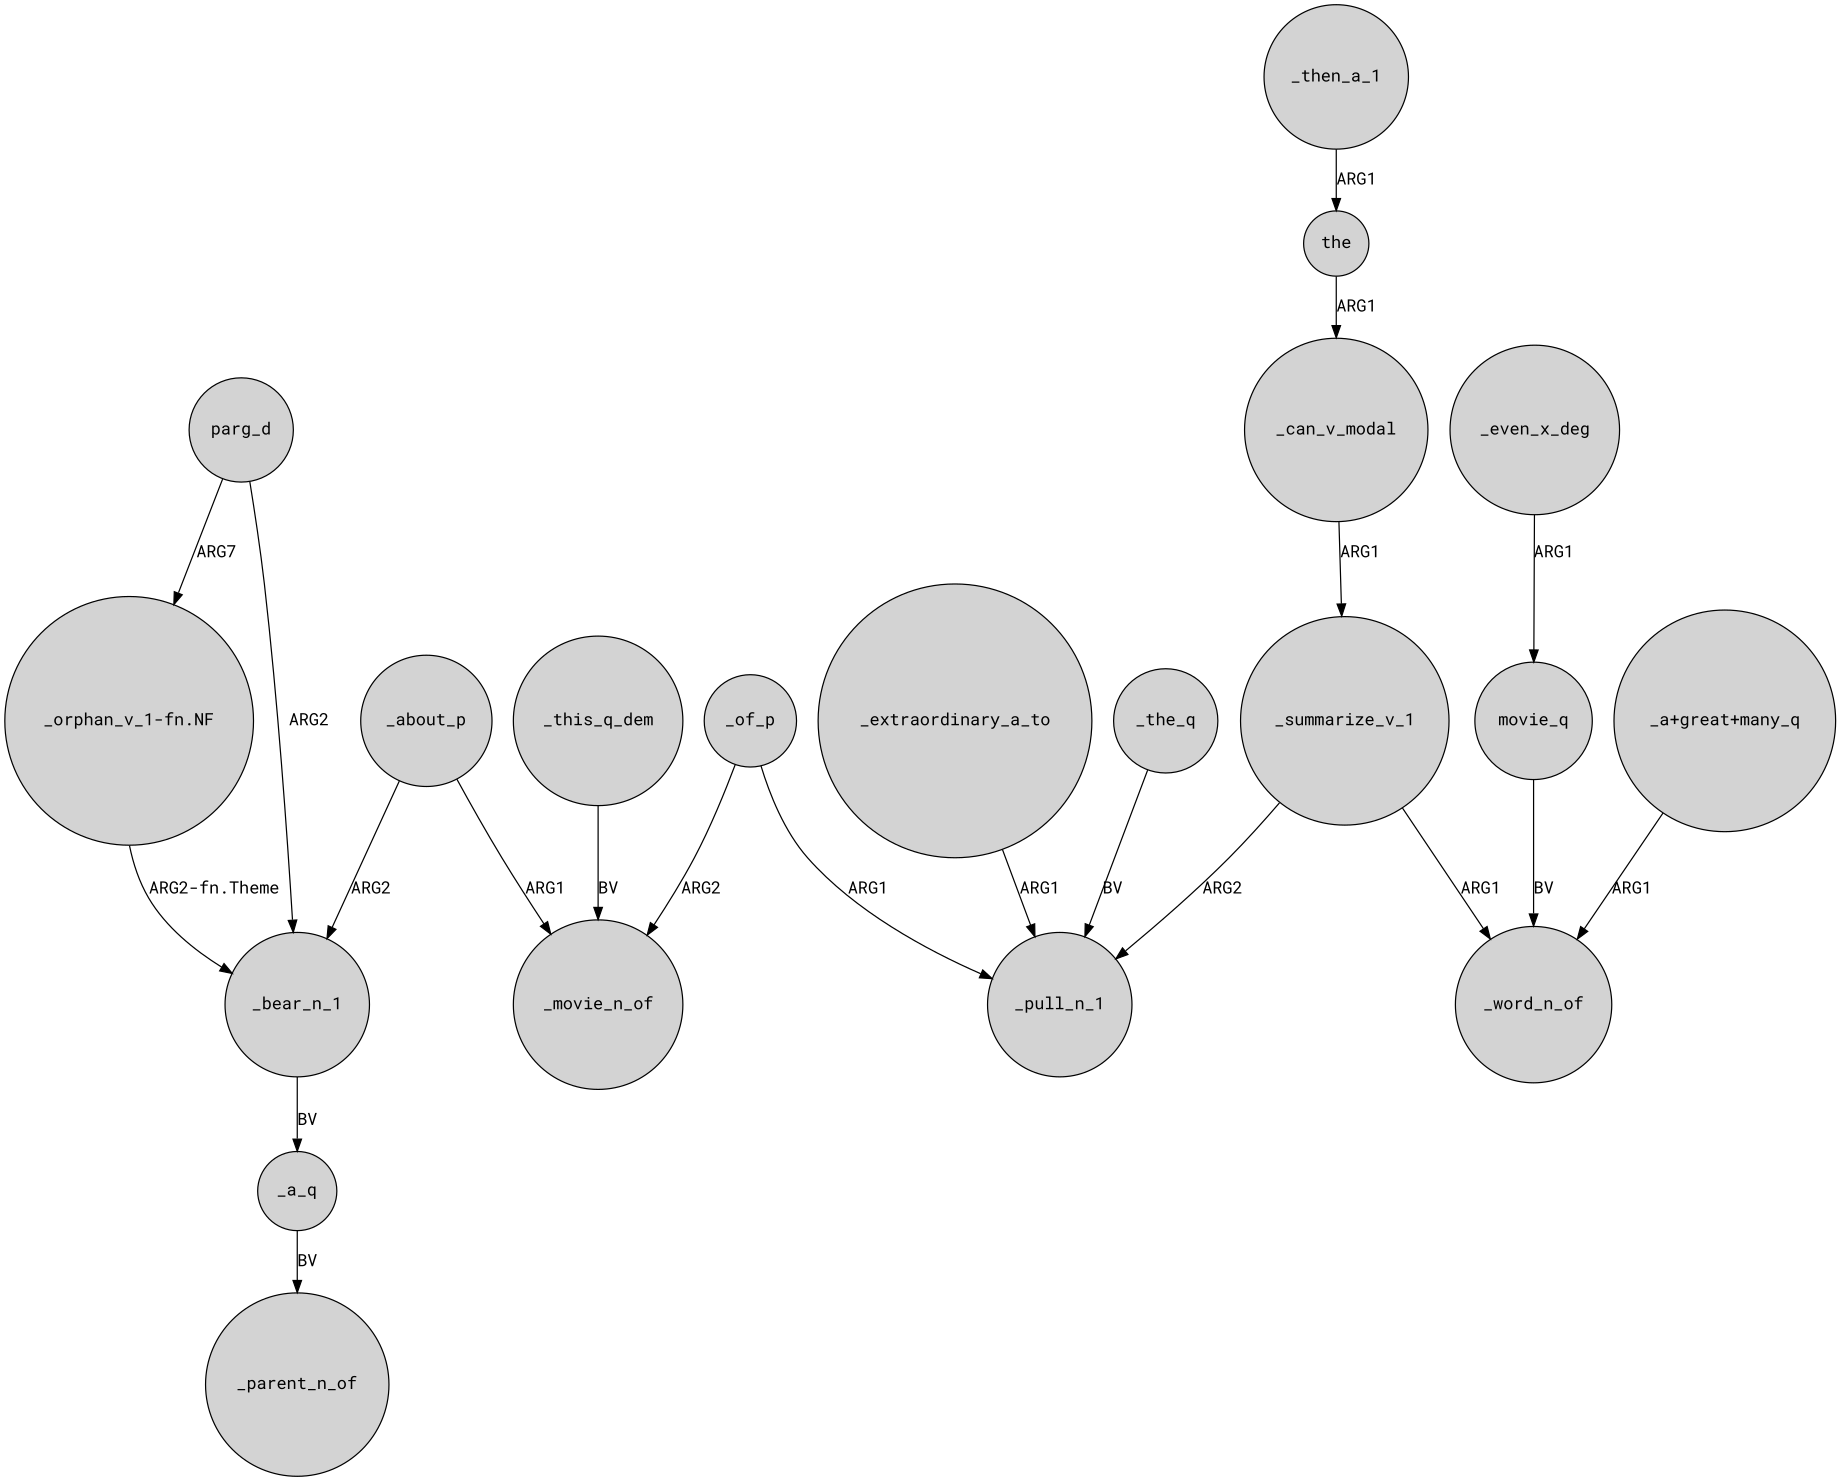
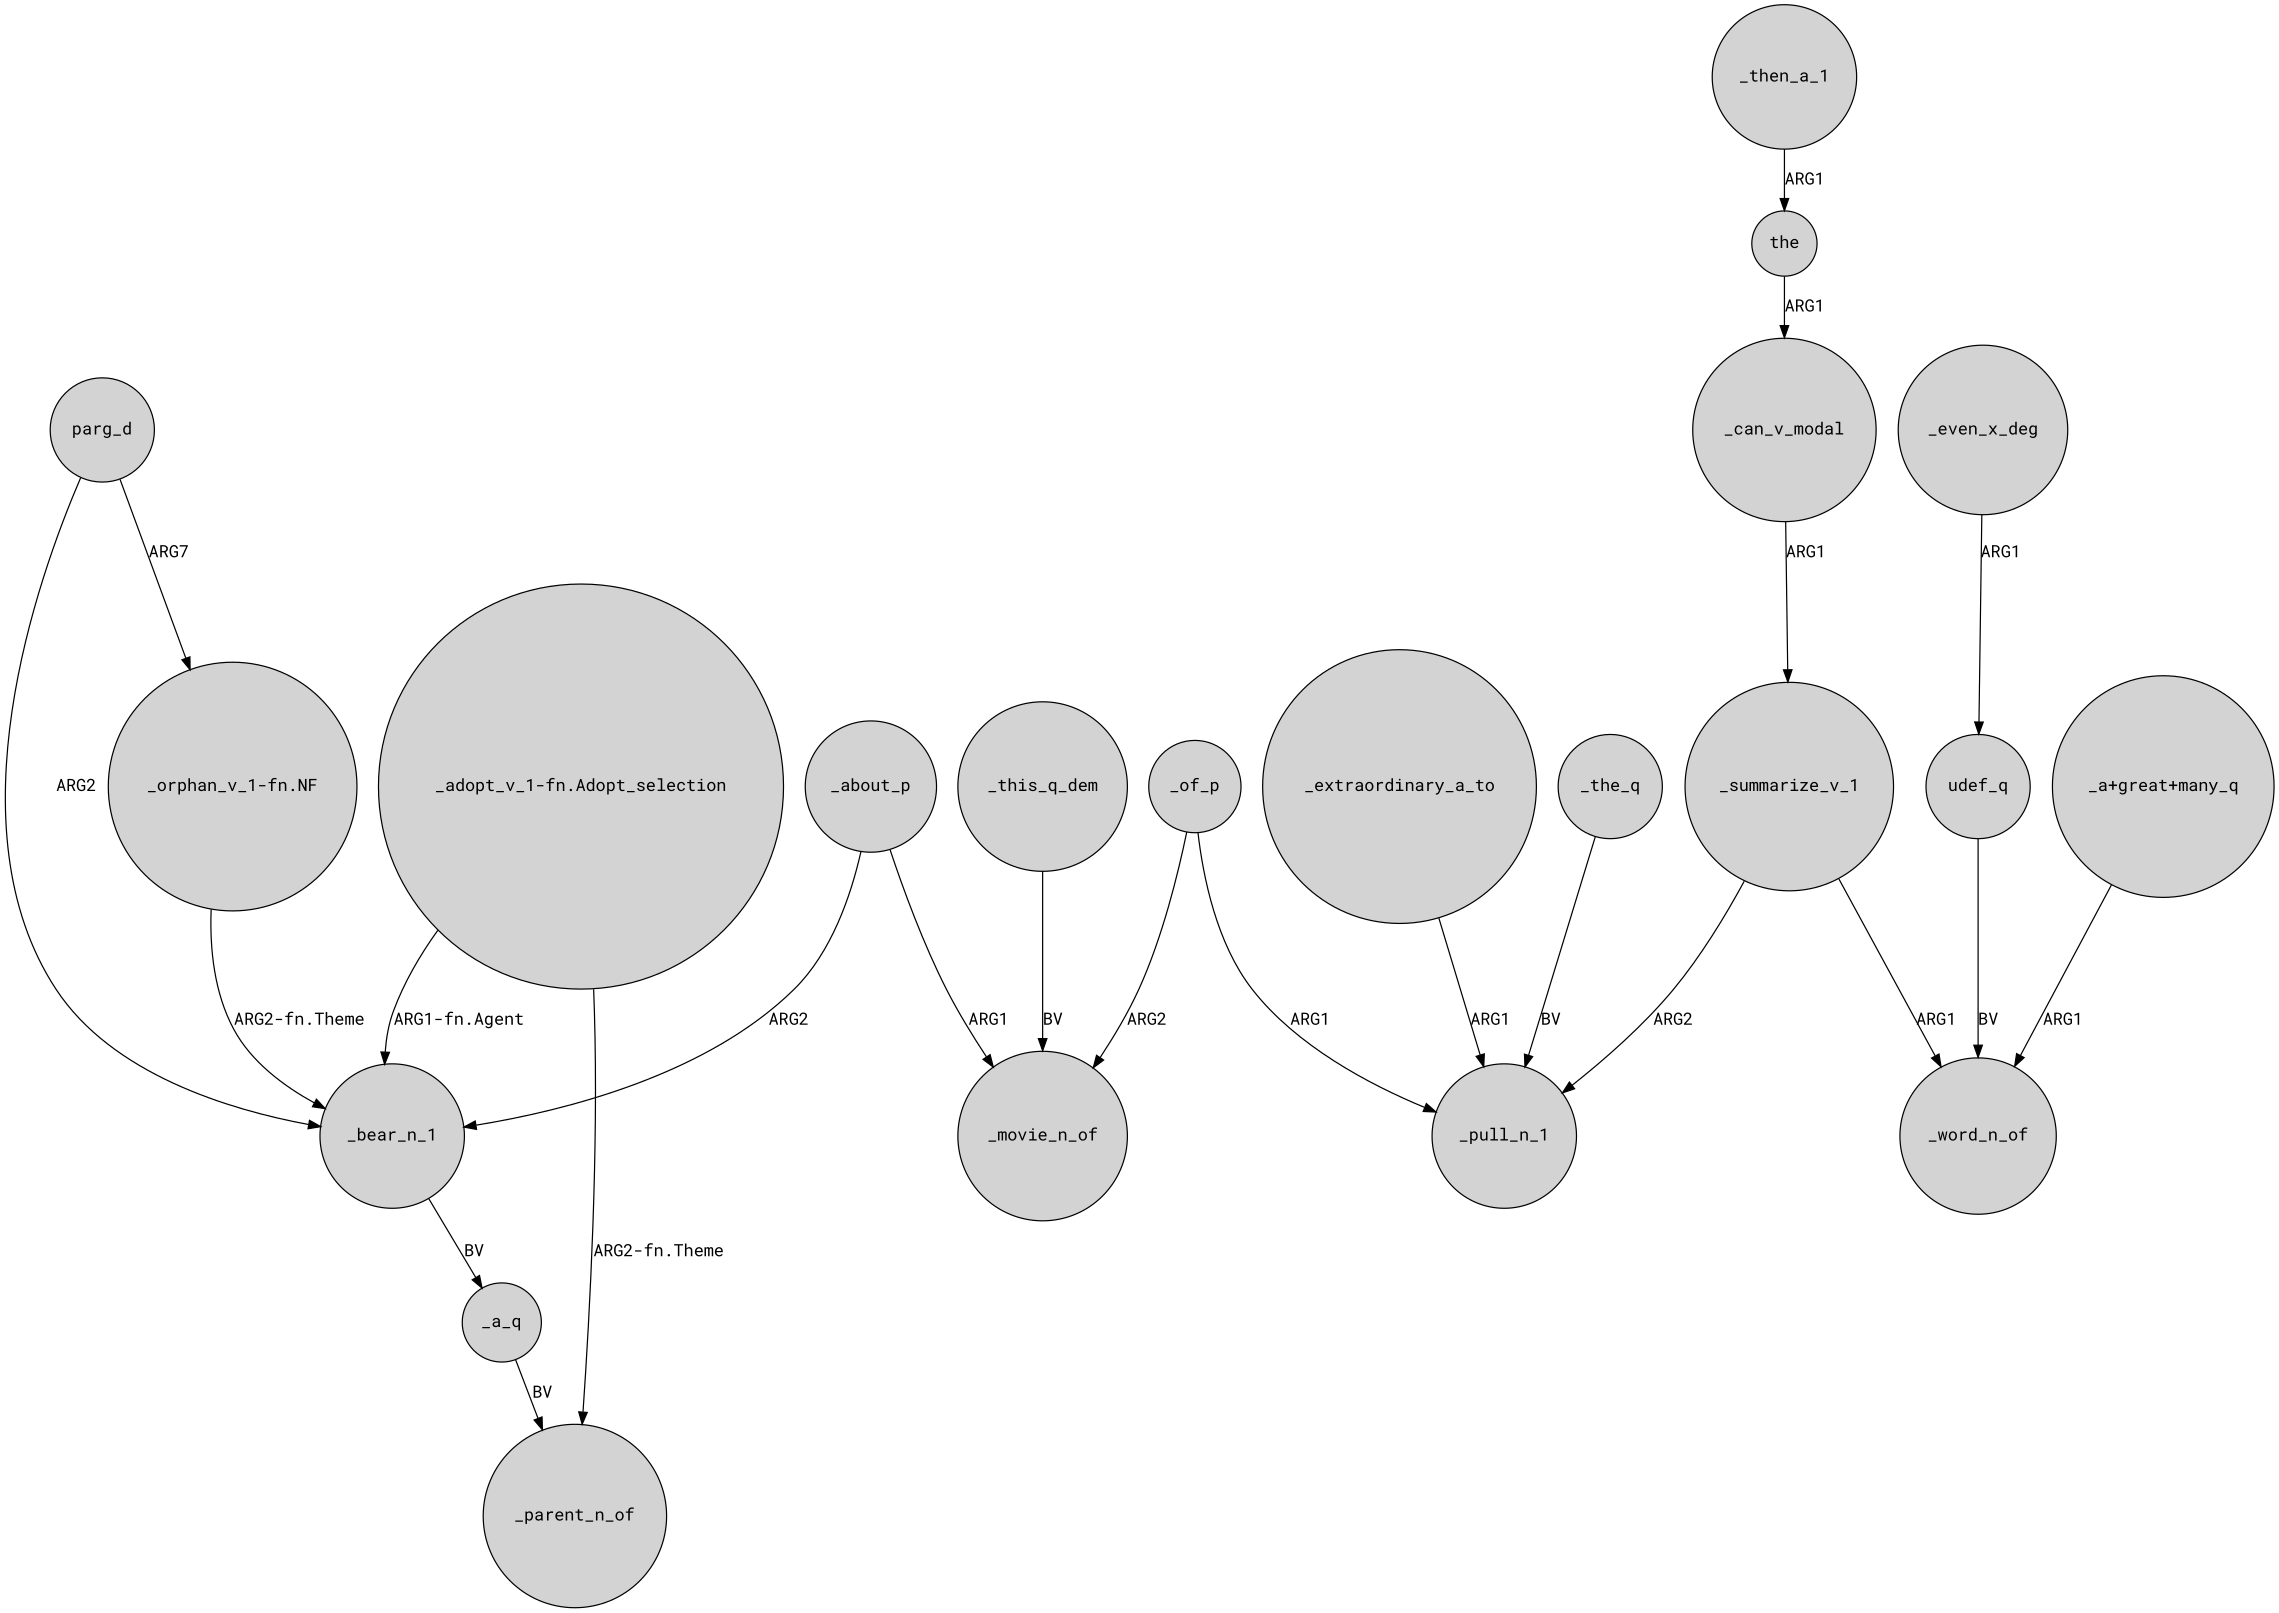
  digraph {
    fontname="Roboto Mono"
    node [fontname="Roboto Mono" shape=circle style=filled]
    edge [fontname="Roboto Mono"]
    _a_q
    _parent_n_of
    _bear_n_1
    parg_d
    "_orphan_v_1-fn.NF"
    _this_q_dem
    _movie_n_of
    _even_x_deg
-   udef_q [label=movie_q]
+   udef_q
    _word_n_of
    _of_p
    _pull_n_1
    _can_v_modal
    _summarize_v_1
    _extraordinary_a_to
+   "_adopt_v_1-fn.Adopt_selection"
    "_a+great+many_q"
    n18 [label=the]
    _then_a_1
    _the_q
    _about_p
    _a_q -> _parent_n_of [label=BV]
    _bear_n_1 -> _a_q [label=BV]
    parg_d -> _bear_n_1 [label=ARG2]
    parg_d -> "_orphan_v_1-fn.NF" [label=ARG7]
    "_orphan_v_1-fn.NF" -> _bear_n_1 [label="ARG2-fn.Theme"]
    _this_q_dem -> _movie_n_of [label=BV]
    _even_x_deg -> udef_q [label=ARG1]
    udef_q -> _word_n_of [label=BV]
    _of_p -> _movie_n_of [label=ARG2]
    _of_p -> _pull_n_1 [label=ARG1]
    _can_v_modal -> _summarize_v_1 [label=ARG1]
    _summarize_v_1 -> _word_n_of [label=ARG1]
    _summarize_v_1 -> _pull_n_1 [label=ARG2]
    _extraordinary_a_to -> _pull_n_1 [label=ARG1]
+   "_adopt_v_1-fn.Adopt_selection" -> _parent_n_of [label="ARG2-fn.Theme"]
+   "_adopt_v_1-fn.Adopt_selection" -> _bear_n_1 [label="ARG1-fn.Agent"]
    "_a+great+many_q" -> _word_n_of [label=ARG1]
    n18 -> _can_v_modal [label=ARG1]
    _then_a_1 -> n18 [label=ARG1]
    _the_q -> _pull_n_1 [label=BV]
    _about_p -> _bear_n_1 [label=ARG2]
    _about_p -> _movie_n_of [label=ARG1]
  }
